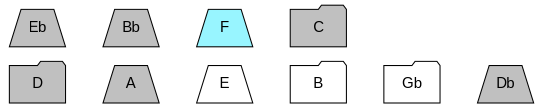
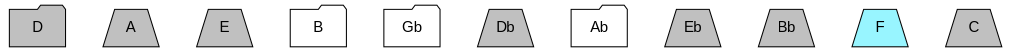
  graph {
    fontname="Liberation Sans"
    mindist=.1
    rankdir=LR
    node [fillcolor=gray fontname="Liberation Sans" margin=0 shape=trapezium style=filled]
    edge [fontname="Liberation Sans" style=invis]
-   E [fillcolor=white]
+   E
    B [fillcolor=white shape=folder]
    Gb [fillcolor=white shape=folder]
    Db
+   Ab [fillcolor=white shape=folder]
    Eb
    Bb
    F [fillcolor=cadetblue1]
-   C [shape=folder]
+   C
    D [shape=folder]
    A
    subgraph sub_1 {
      E
      B
      Gb
      Db
+     Ab
      Eb
      Bb
      F
      C
      D
      A
    }
    E -- B
    B -- Gb
    Gb -- Db
+   Db -- Ab
+   Ab -- Eb
    Eb -- Bb
    Bb -- F
    F -- C
    D -- A
    A -- E
  }
